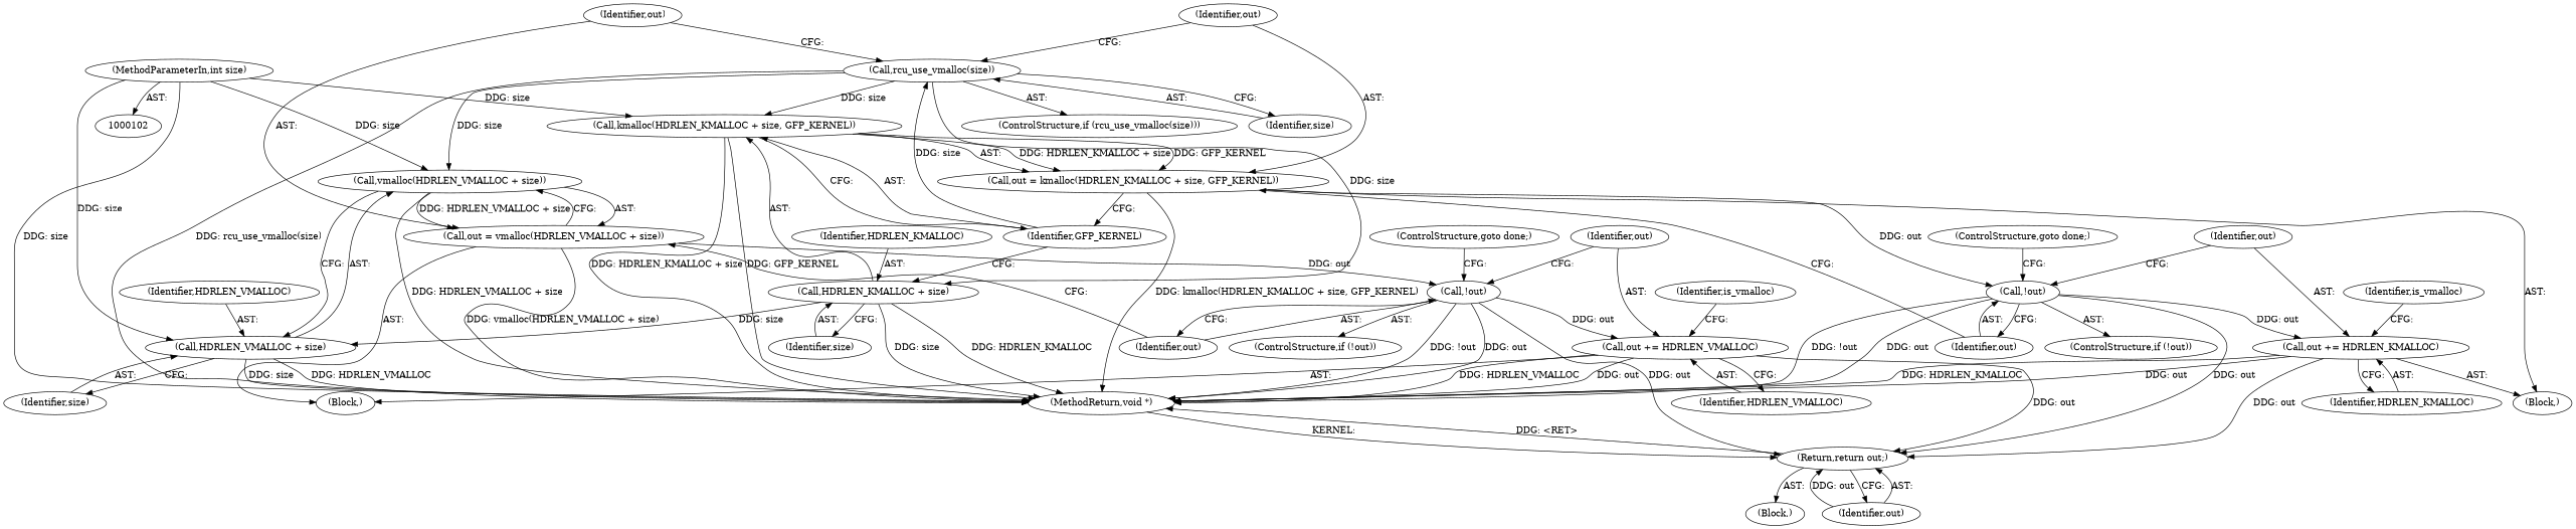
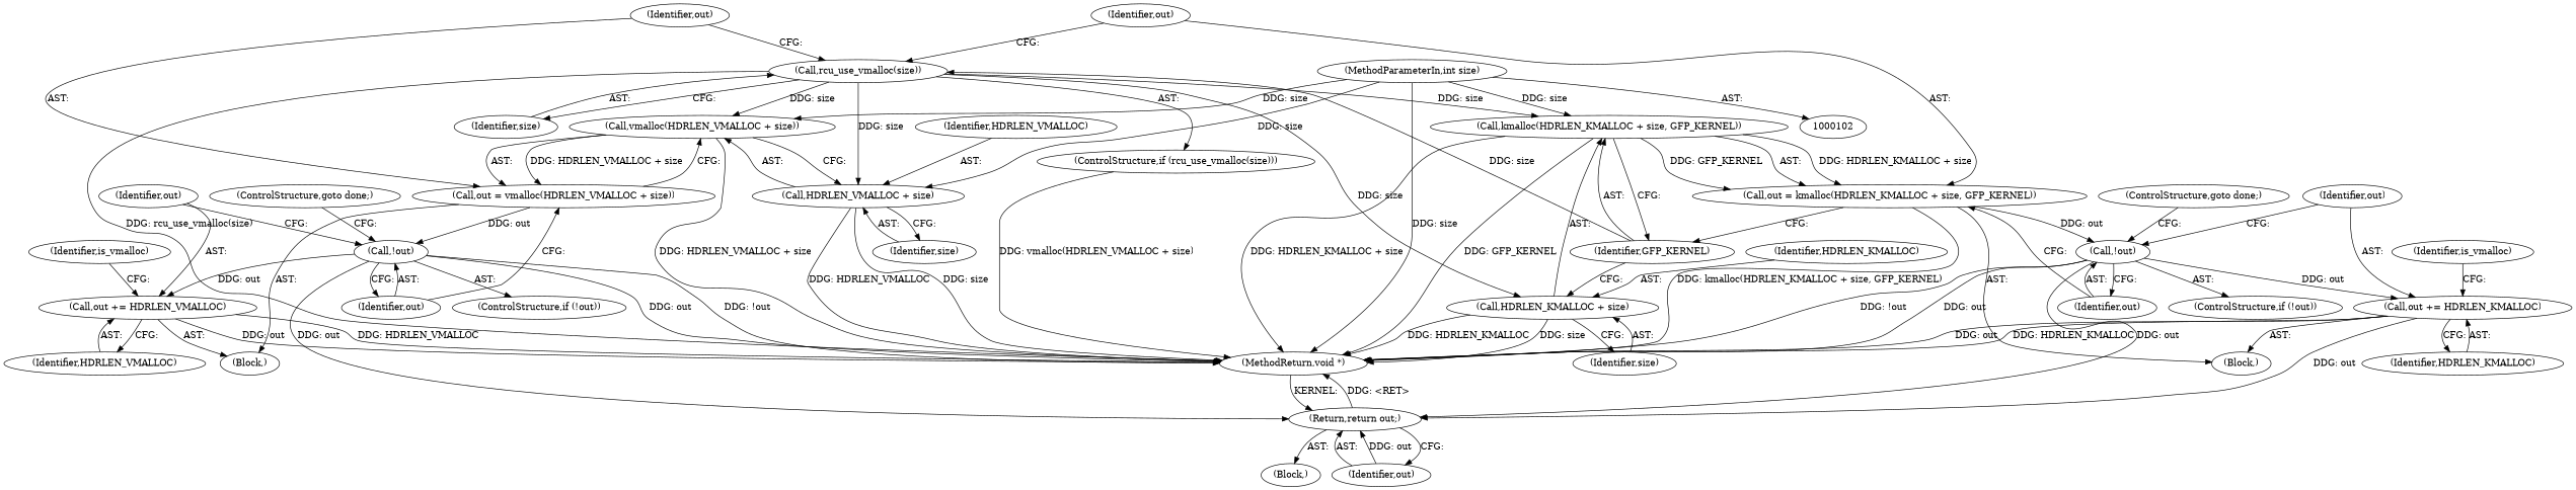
  digraph {
    n1 [label="(Call,rcu_use_vmalloc(size))"]
    n2 [label="(Call,vmalloc(HDRLEN_VMALLOC + size))"]
    n3 [label="(Call,HDRLEN_VMALLOC + size)"]
    n4 [label="(Call,kmalloc(HDRLEN_KMALLOC + size, GFP_KERNEL))"]
    n5 [label="(Call,HDRLEN_KMALLOC + size)"]
    n6 [label="(MethodReturn,void *)"]
    n7 [label="(ControlStructure,if (rcu_use_vmalloc(size)))"]
    n8 [label="(Identifier,size)"]
    n9 [label="(Call,out = vmalloc(HDRLEN_VMALLOC + size))"]
    n10 [label="(Identifier,size)"]
    n11 [label="(Call,out = kmalloc(HDRLEN_KMALLOC + size, GFP_KERNEL))"]
    n12 [label="(Identifier,GFP_KERNEL)"]
    n13 [label="(Identifier,size)"]
    n14 [label="(Return,return out;)"]
    n15 [label="(MethodParameterIn,int size)"]
    1000102
    n17 [label="(Call,!out)"]
    n18 [label="(Block,)"]
    n19 [label="(Call,out += HDRLEN_VMALLOC)"]
    n20 [label="(ControlStructure,if (!out))"]
    n21 [label="(Identifier,out)"]
    n22 [label="(Identifier,HDRLEN_VMALLOC)"]
    n23 [label="(Block,)"]
    n24 [label="(Identifier,out)"]
    n25 [label="(Call,!out)"]
    n26 [label="(Block,)"]
    n27 [label="(Call,out += HDRLEN_KMALLOC)"]
    n28 [label="(Identifier,out)"]
    n29 [label="(ControlStructure,if (!out))"]
    n30 [label="(Identifier,HDRLEN_KMALLOC)"]
    n31 [label="(Identifier,out)"]
    n32 [label="(ControlStructure,goto done;)"]
    n33 [label="(Identifier,is_vmalloc)"]
    n34 [label="(Identifier,HDRLEN_VMALLOC)"]
    n35 [label="(Identifier,HDRLEN_KMALLOC)"]
    n36 [label="(Identifier,out)"]
    n37 [label="(Identifier,out)"]
    n38 [label="(Identifier,out)"]
    n39 [label="(ControlStructure,goto done;)"]
    n40 [label="(Identifier,is_vmalloc)"]
    n1 -> n2 [label="DDG: size"]
-   n5 -> n3 [label="DDG: size"]
+   n1 -> n3 [label="DDG: size"]
    n1 -> n4 [label="DDG: size"]
    n1 -> n5 [label="DDG: size"]
    n1 -> n6 [label="DDG: rcu_use_vmalloc(size)"]
    n1 -> n7 [label="AST: "]
    n1 -> n8 [label="CFG: "]
    n2 -> n3 [label="CFG: "]
    n2 -> n6 [label="DDG: HDRLEN_VMALLOC + size"]
    n2 -> n9 [label="AST: "]
    n2 -> n9 [label="DDG: HDRLEN_VMALLOC + size"]
    n3 -> n2 [label="AST: "]
    n3 -> n6 [label="DDG: HDRLEN_VMALLOC"]
    n3 -> n6 [label="DDG: size"]
    n3 -> n10 [label="CFG: "]
    n4 -> n6 [label="DDG: GFP_KERNEL"]
    n4 -> n6 [label="DDG: HDRLEN_KMALLOC + size"]
    n4 -> n11 [label="AST: "]
    n4 -> n11 [label="DDG: HDRLEN_KMALLOC + size"]
    n4 -> n11 [label="DDG: GFP_KERNEL"]
    n4 -> n12 [label="CFG: "]
    n5 -> n4 [label="AST: "]
    n5 -> n6 [label="DDG: HDRLEN_KMALLOC"]
    n5 -> n6 [label="DDG: size"]
    n5 -> n13 [label="CFG: "]
    n6 -> n14 [label="KERNEL: "]
    n8 -> n1 [label="AST: "]
    n9 -> n2 [label="CFG: "]
-   n9 -> n6 [label="DDG: vmalloc(HDRLEN_VMALLOC + size)"]
+   n7 -> n6 [label="DDG: vmalloc(HDRLEN_VMALLOC + size)"]
    n9 -> n17 [label="DDG: out"]
    n9 -> n18 [label="AST: "]
    n10 -> n3 [label="AST: "]
    n11 -> n6 [label="DDG: kmalloc(HDRLEN_KMALLOC + size, GFP_KERNEL)"]
    n11 -> n12 [label="CFG: "]
    n11 -> n25 [label="DDG: out"]
    n11 -> n26 [label="AST: "]
    n12 -> n1 [label="DDG: size"]
    n12 -> n4 [label="AST: "]
    n12 -> n5 [label="CFG: "]
    n13 -> n5 [label="AST: "]
    n14 -> n6 [label="DDG: <RET>"]
    n14 -> n23 [label="AST: "]
    n14 -> n24 [label="CFG: "]
    n15 -> n2 [label="DDG: size"]
    n15 -> n3 [label="DDG: size"]
    n15 -> n4 [label="DDG: size"]
    n15 -> n6 [label="DDG: size"]
    n15 -> 1000102 [label="AST: "]
    n17 -> n6 [label="DDG: !out"]
    n17 -> n6 [label="DDG: out"]
    n17 -> n14 [label="DDG: out"]
    n17 -> n19 [label="DDG: out"]
    n17 -> n20 [label="AST: "]
    n17 -> n21 [label="CFG: "]
    n19 -> n6 [label="DDG: out"]
    n19 -> n6 [label="DDG: HDRLEN_VMALLOC"]
-   n19 -> n14 [label="DDG: out"]
    n19 -> n18 [label="AST: "]
    n19 -> n22 [label="CFG: "]
    n21 -> n9 [label="CFG: "]
    n21 -> n17 [label="AST: "]
    n22 -> n19 [label="AST: "]
    n24 -> n14 [label="AST: "]
    n24 -> n14 [label="DDG: out"]
    n25 -> n6 [label="DDG: out"]
    n25 -> n6 [label="DDG: !out"]
    n25 -> n14 [label="DDG: out"]
    n25 -> n27 [label="DDG: out"]
    n25 -> n28 [label="CFG: "]
    n25 -> n29 [label="AST: "]
    n27 -> n6 [label="DDG: out"]
    n27 -> n6 [label="DDG: HDRLEN_KMALLOC"]
    n27 -> n14 [label="DDG: out"]
    n27 -> n26 [label="AST: "]
    n27 -> n30 [label="CFG: "]
    n28 -> n11 [label="CFG: "]
    n28 -> n25 [label="AST: "]
    n30 -> n27 [label="AST: "]
    n31 -> n17 [label="CFG: "]
    n31 -> n19 [label="AST: "]
    n32 -> n25 [label="CFG: "]
    n33 -> n19 [label="CFG: "]
    n34 -> n3 [label="AST: "]
    n35 -> n5 [label="AST: "]
    n36 -> n25 [label="CFG: "]
    n36 -> n27 [label="AST: "]
    n37 -> n1 [label="CFG: "]
    n37 -> n11 [label="AST: "]
    n38 -> n1 [label="CFG: "]
    n38 -> n9 [label="AST: "]
    n39 -> n17 [label="CFG: "]
    n40 -> n27 [label="CFG: "]
  }
